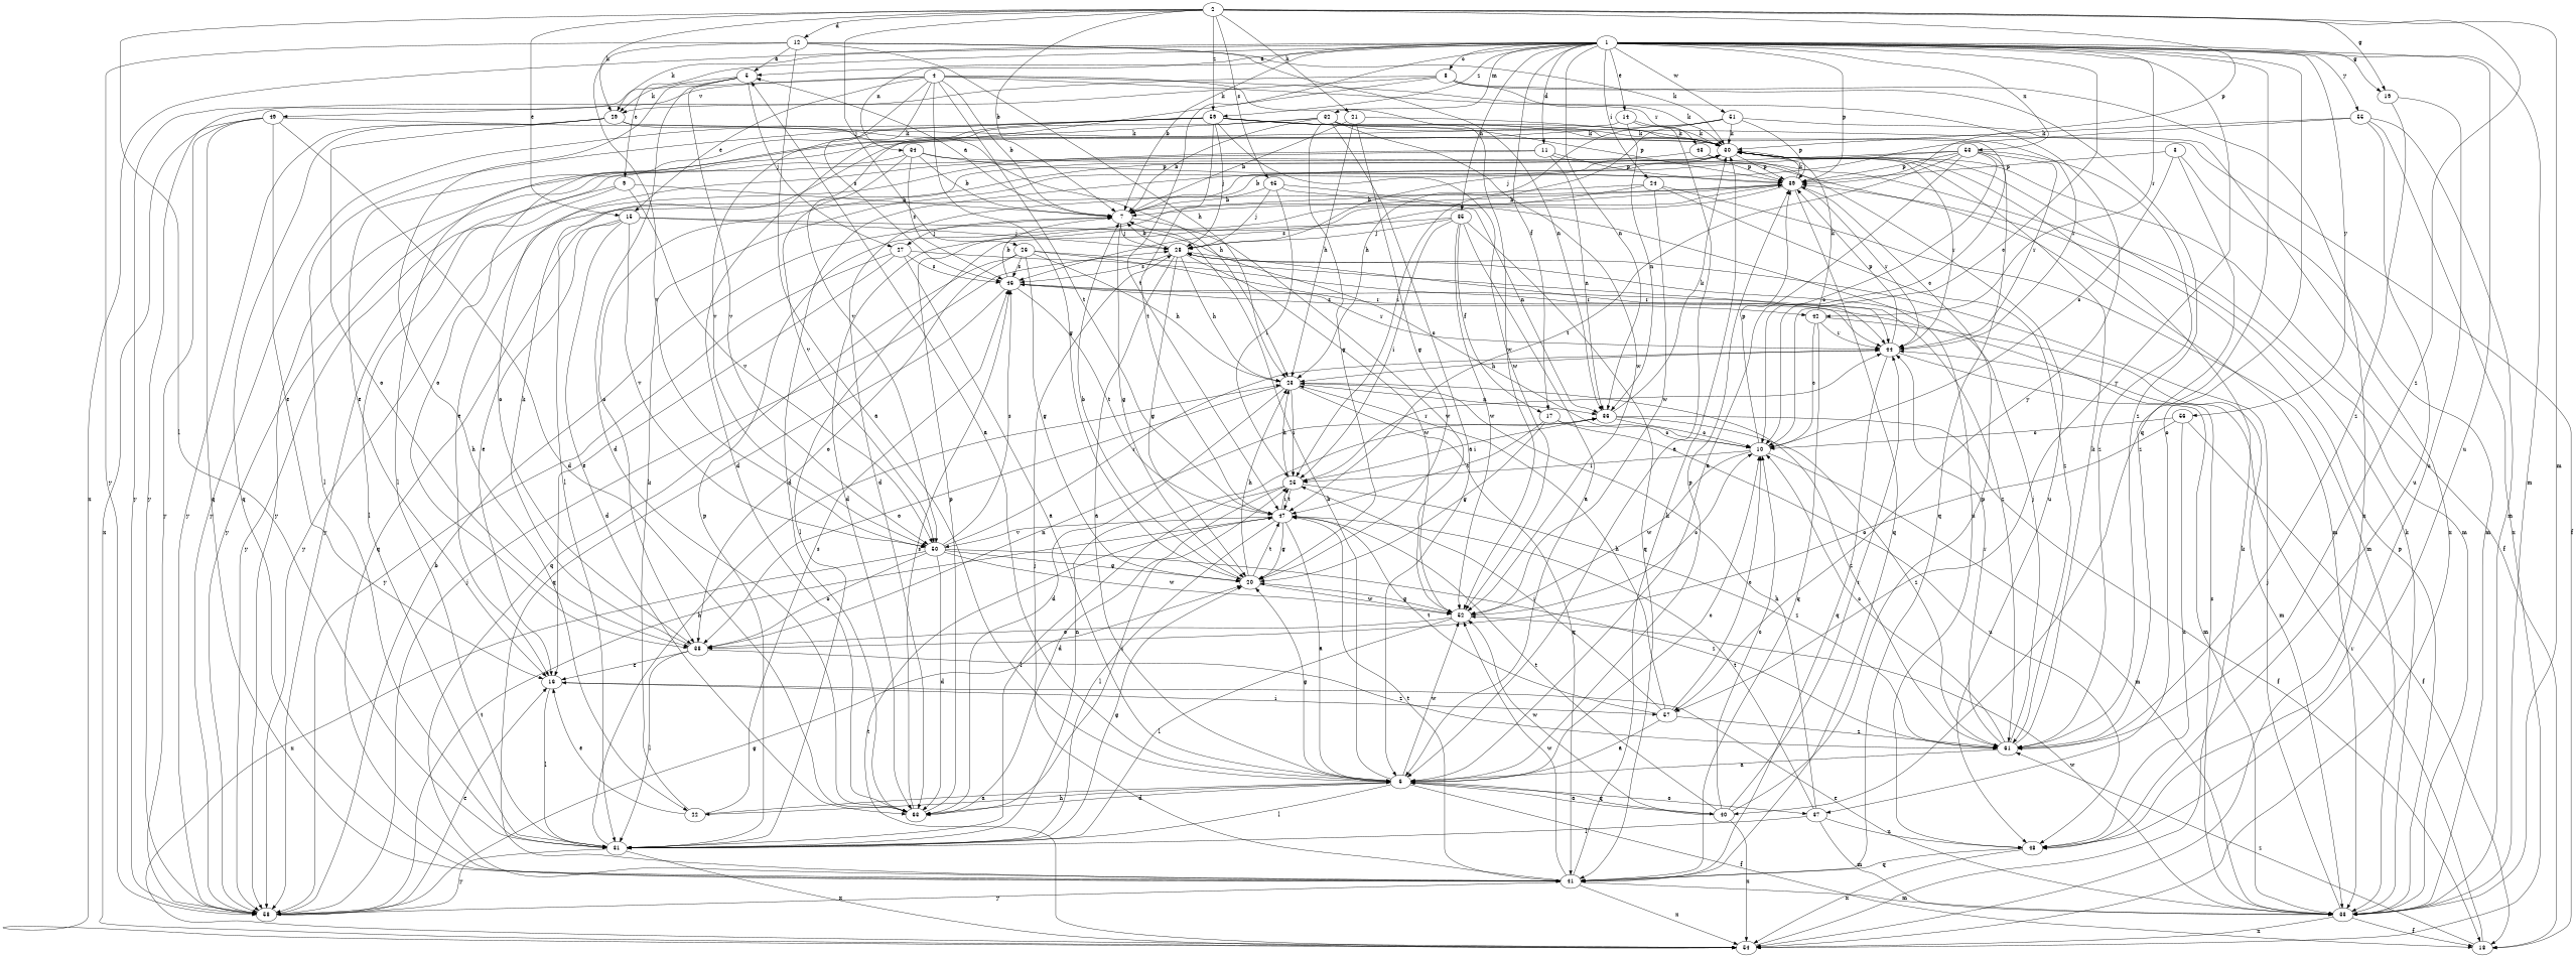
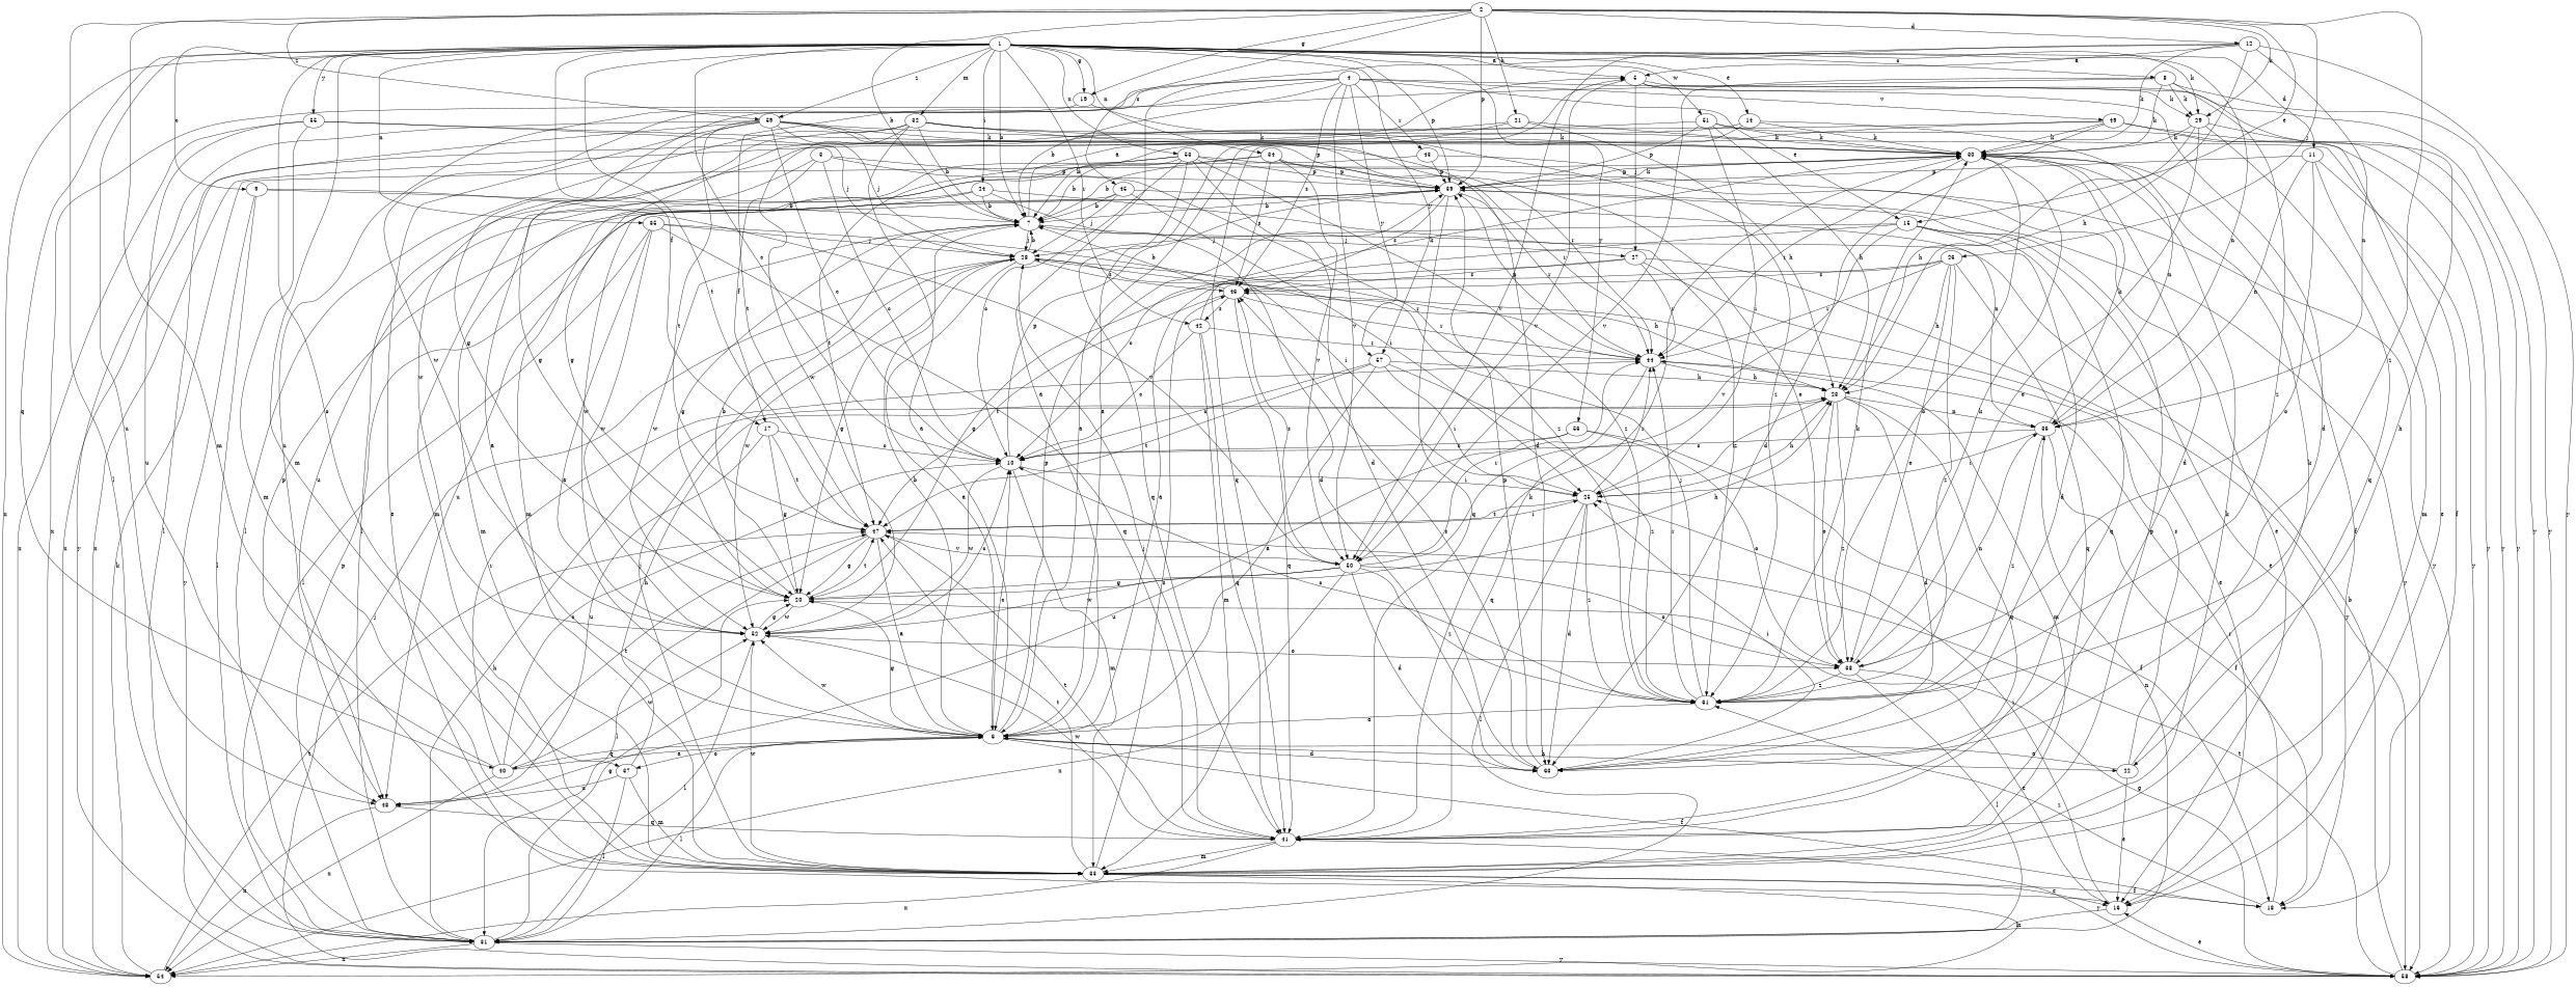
  strict digraph {
    1
    5
    7
    14
    32
    35
    40
    47
    53
    57
    9
    24
    34
    39
    8
    10
    17
    36
    42
    56
    59
    11
    33
    19
    29
    37
    51
    55
    54
    48
    22
    27
    n33 [label=63]
    50
    20
    52
    28
    6
    31
    30
    18
    25
    41
    44
    61
    23
    58
    46
    38
    16
    12
    2
    21
    45
    15
    26
    4
    49
    43
    3
    1 -> 5 [label=a]
    1 -> 7 [label=b]
    1 -> 14 [label=e]
    1 -> 32 [label=m]
    1 -> 35 [label=n]
    1 -> 40 [label=q]
    1 -> 47 [label=t]
    1 -> 53 [label=x]
    1 -> 57 [label=y]
    1 -> 9 [label=c]
    1 -> 24 [label=i]
    1 -> 34 [label=n]
    1 -> 39 [label=p]
    1 -> 8 [label=c]
    1 -> 10 [label=c]
    1 -> 17 [label=f]
    1 -> 36 [label=n]
    1 -> 42 [label=r]
    1 -> 56 [label=y]
    1 -> 59 [label=z]
    1 -> 11 [label=d]
    1 -> 33 [label=m]
    1 -> 19 [label=g]
    1 -> 29 [label=k]
    1 -> 37 [label=o]
    1 -> 51 [label=w]
    1 -> 55 [label=y]
    1 -> 54 [label=x]
    1 -> 48 [label=u]
    5 -> 29 [label=k]
    5 -> 22 [label=h]
    5 -> 27 [label=j]
    5 -> n33 [label=d]
    5 -> 50 [label=v]
    7 -> 5 [label=a]
    7 -> 27 [label=j]
    7 -> 20 [label=g]
    7 -> 52 [label=w]
    7 -> 28 [label=j]
    14 -> 36 [label=n]
    14 -> 6 [label=a]
    14 -> 31 [label=l]
    14 -> 30 [label=k]
    32 -> 7 [label=b]
    32 -> n33 [label=d]
    32 -> 20 [label=g]
    32 -> 52 [label=w]
    32 -> 6 [label=a]
    32 -> 31 [label=l]
    32 -> 30 [label=k]
    32 -> 18 [label=f]
    35 -> 52 [label=w]
    35 -> 28 [label=j]
    35 -> 6 [label=a]
    35 -> 31 [label=l]
    35 -> 25 [label=i]
    35 -> 41 [label=q]
    40 -> 47 [label=t]
    40 -> 39 [label=p]
    40 -> 10 [label=c]
    40 -> 54 [label=x]
    40 -> 52 [label=w]
    40 -> 6 [label=a]
    40 -> 44 [label=r]
    47 -> 50 [label=v]
    47 -> 20 [label=g]
    47 -> 6 [label=a]
    47 -> 31 [label=l]
    47 -> 25 [label=i]
    53 -> 7 [label=b]
    53 -> 47 [label=t]
    53 -> 39 [label=p]
    53 -> 10 [label=c]
    53 -> n33 [label=d]
    53 -> 6 [label=a]
    53 -> 41 [label=q]
    53 -> 44 [label=r]
    53 -> 61 [label=z]
    57 -> 47 [label=t]
    57 -> 10 [label=c]
    57 -> 6 [label=a]
    57 -> 25 [label=i]
    57 -> 61 [label=z]
    57 -> 23 [label=h]
    9 -> 7 [label=b]
    9 -> 50 [label=v]
    9 -> 31 [label=l]
    9 -> 58 [label=y]
    24 -> 7 [label=b]
    24 -> 33 [label=m]
    24 -> n33 [label=d]
    24 -> 52 [label=w]
    24 -> 61 [label=z]
    34 -> 7 [label=b]
    34 -> 39 [label=p]
    34 -> 33 [label=m]
    34 -> 50 [label=v]
    34 -> 58 [label=y]
    34 -> 46 [label=s]
    39 -> 7 [label=b]
    39 -> 30 [label=k]
    39 -> 41 [label=q]
    39 -> 44 [label=r]
    39 -> 58 [label=y]
    39 -> 46 [label=s]
    8 -> 29 [label=k]
    8 -> 54 [label=x]
    8 -> 50 [label=v]
    8 -> 30 [label=k]
    8 -> 61 [label=z]
    8 -> 58 [label=y]
    10 -> 39 [label=p]
    10 -> 33 [label=m]
    10 -> 52 [label=w]
    10 -> 25 [label=i]
    17 -> 47 [label=t]
    17 -> 10 [label=c]
    17 -> 48 [label=u]
    17 -> 20 [label=g]
    36 -> 10 [label=c]
    36 -> 30 [label=k]
    36 -> 18 [label=f]
    36 -> 25 [label=i]
    36 -> 61 [label=z]
    42 -> 10 [label=c]
    42 -> 33 [label=m]
    42 -> 30 [label=k]
    42 -> 41 [label=q]
    42 -> 44 [label=r]
    56 -> 10 [label=c]
    56 -> 48 [label=u]
    56 -> 18 [label=f]
    56 -> 38 [label=o]
    59 -> 47 [label=t]
    59 -> 39 [label=p]
    59 -> 10 [label=c]
    59 -> 52 [label=w]
    59 -> 28 [label=j]
    59 -> 31 [label=l]
    59 -> 30 [label=k]
    59 -> 44 [label=r]
    59 -> 58 [label=y]
    59 -> 38 [label=o]
    59 -> 16 [label=e]
    11 -> 39 [label=p]
    11 -> 36 [label=n]
    11 -> 33 [label=m]
    11 -> 58 [label=y]
    11 -> 38 [label=o]
    33 -> 39 [label=p]
    33 -> 54 [label=x]
    33 -> 52 [label=w]
    33 -> 28 [label=j]
    33 -> 30 [label=k]
    33 -> 18 [label=f]
    33 -> 46 [label=s]
    33 -> 16 [label=e]
    19 -> 48 [label=u]
    19 -> 61 [label=z]
    29 -> 30 [label=k]
    29 -> 41 [label=q]
    29 -> 23 [label=h]
    29 -> 58 [label=y]
    29 -> 38 [label=o]
-   37 -> 47 [label=t]
+   33 -> 47 [label=t]
    37 -> 33 [label=m]
    37 -> 48 [label=u]
    37 -> 31 [label=l]
    37 -> 23 [label=h]
    51 -> 39 [label=p]
    51 -> 54 [label=x]
    51 -> 30 [label=k]
    51 -> 25 [label=i]
    51 -> 23 [label=h]
    51 -> 58 [label=y]
    55 -> 33 [label=m]
    55 -> 54 [label=x]
    55 -> 48 [label=u]
    55 -> 28 [label=j]
    55 -> 30 [label=k]
    54 -> 47 [label=t]
    54 -> 30 [label=k]
    48 -> 54 [label=x]
    48 -> 41 [label=q]
    22 -> 6 [label=a]
    22 -> 30 [label=k]
    22 -> 46 [label=s]
    22 -> 16 [label=e]
    27 -> 6 [label=a]
    27 -> 44 [label=r]
    27 -> 58 [label=y]
    27 -> 46 [label=s]
    27 -> 16 [label=e]
    n33 -> 39 [label=p]
    n33 -> 25 [label=i]
    n33 -> 46 [label=s]
    50 -> 54 [label=x]
    50 -> n33 [label=d]
    50 -> 20 [label=g]
    50 -> 52 [label=w]
    50 -> 44 [label=r]
    50 -> 61 [label=z]
    50 -> 46 [label=s]
    50 -> 38 [label=o]
    20 -> 7 [label=b]
    20 -> 47 [label=t]
    20 -> 52 [label=w]
    20 -> 23 [label=h]
    52 -> 10 [label=c]
    52 -> 20 [label=g]
    52 -> 31 [label=l]
    52 -> 38 [label=o]
    28 -> 7 [label=b]
    28 -> 20 [label=g]
    28 -> 52 [label=w]
    28 -> 6 [label=a]
    28 -> 44 [label=r]
    28 -> 23 [label=h]
    28 -> 46 [label=s]
    6 -> 5 [label=a]
    6 -> 7 [label=b]
    6 -> 40 [label=q]
    6 -> 39 [label=p]
    6 -> 10 [label=c]
    6 -> 37 [label=o]
    6 -> 22 [label=h]
    6 -> n33 [label=d]
    6 -> 20 [label=g]
    6 -> 52 [label=w]
    6 -> 31 [label=l]
    6 -> 18 [label=f]
    31 -> 39 [label=p]
    31 -> 36 [label=n]
    31 -> 54 [label=x]
    31 -> 20 [label=g]
    31 -> 23 [label=h]
    31 -> 58 [label=y]
    30 -> 39 [label=p]
    30 -> n33 [label=d]
    30 -> 18 [label=f]
    30 -> 44 [label=r]
    30 -> 38 [label=o]
    18 -> 44 [label=r]
    18 -> 61 [label=z]
    25 -> 47 [label=t]
    25 -> n33 [label=d]
    25 -> 31 [label=l]
    25 -> 44 [label=r]
    25 -> 61 [label=z]
    25 -> 23 [label=h]
    41 -> 47 [label=t]
    41 -> 33 [label=m]
    41 -> 54 [label=x]
    41 -> 52 [label=w]
    41 -> 28 [label=j]
    41 -> 30 [label=k]
    41 -> 58 [label=y]
    44 -> 39 [label=p]
    44 -> 33 [label=m]
    44 -> 41 [label=q]
    44 -> 23 [label=h]
    61 -> 10 [label=c]
    61 -> 28 [label=j]
    61 -> 6 [label=a]
    61 -> 30 [label=k]
    61 -> 44 [label=r]
    23 -> 36 [label=n]
    23 -> n33 [label=d]
    23 -> 25 [label=i]
    23 -> 41 [label=q]
    23 -> 61 [label=z]
    23 -> 38 [label=o]
    58 -> 7 [label=b]
    58 -> 47 [label=t]
    58 -> 20 [label=g]
    58 -> 28 [label=j]
    58 -> 16 [label=e]
    46 -> 7 [label=b]
    46 -> 47 [label=t]
    46 -> 42 [label=s]
    46 -> 41 [label=q]
    46 -> 44 [label=r]
    38 -> 36 [label=n]
    38 -> 31 [label=l]
    38 -> 30 [label=k]
    38 -> 61 [label=z]
    38 -> 16 [label=e]
    16 -> 31 [label=l]
-   16 -> 57 [label=i]
+   16 -> 25 [label=i]
    12 -> 5 [label=a]
    12 -> 36 [label=n]
    12 -> 50 [label=v]
    12 -> 6 [label=a]
    12 -> 30 [label=k]
    12 -> 23 [label=h]
    12 -> 58 [label=y]
    2 -> 7 [label=b]
    2 -> 39 [label=p]
    2 -> 59 [label=z]
    2 -> 33 [label=m]
    2 -> 19 [label=g]
    2 -> 29 [label=k]
    2 -> 31 [label=l]
    2 -> 61 [label=z]
    2 -> 12 [label=d]
    2 -> 21 [label=h]
    2 -> 45 [label=s]
    2 -> 15 [label=e]
    2 -> 26 [label=j]
    21 -> 7 [label=b]
    21 -> 20 [label=g]
    21 -> 30 [label=k]
    21 -> 23 [label=h]
    45 -> 7 [label=b]
    45 -> 36 [label=n]
    45 -> 48 [label=u]
    45 -> 28 [label=j]
    45 -> 25 [label=i]
    15 -> 10 [label=c]
    15 -> n33 [label=d]
    15 -> 50 [label=v]
    15 -> 28 [label=j]
    15 -> 41 [label=q]
    15 -> 16 [label=e]
    26 -> 20 [label=g]
    26 -> 41 [label=q]
    26 -> 44 [label=r]
    26 -> 61 [label=z]
    26 -> 23 [label=h]
    26 -> 46 [label=s]
    26 -> 38 [label=o]
    4 -> 7 [label=b]
    4 -> 47 [label=t]
    4 -> 57 [label=y]
    4 -> 50 [label=v]
    4 -> 20 [label=g]
    4 -> 52 [label=w]
    4 -> 58 [label=y]
    4 -> 46 [label=s]
    4 -> 15 [label=e]
    4 -> 49 [label=v]
    4 -> 43 [label=r]
    49 -> 54 [label=x]
    49 -> n33 [label=d]
    49 -> 30 [label=k]
    49 -> 41 [label=q]
    49 -> 58 [label=y]
    49 -> 16 [label=e]
    43 -> 39 [label=p]
    43 -> 48 [label=u]
    43 -> 16 [label=e]
    3 -> 39 [label=p]
    3 -> 10 [label=c]
-   35 -> 17 [label=f]
+   3 -> 17 [label=f]
    3 -> 33 [label=m]
    3 -> 61 [label=z]
  }
